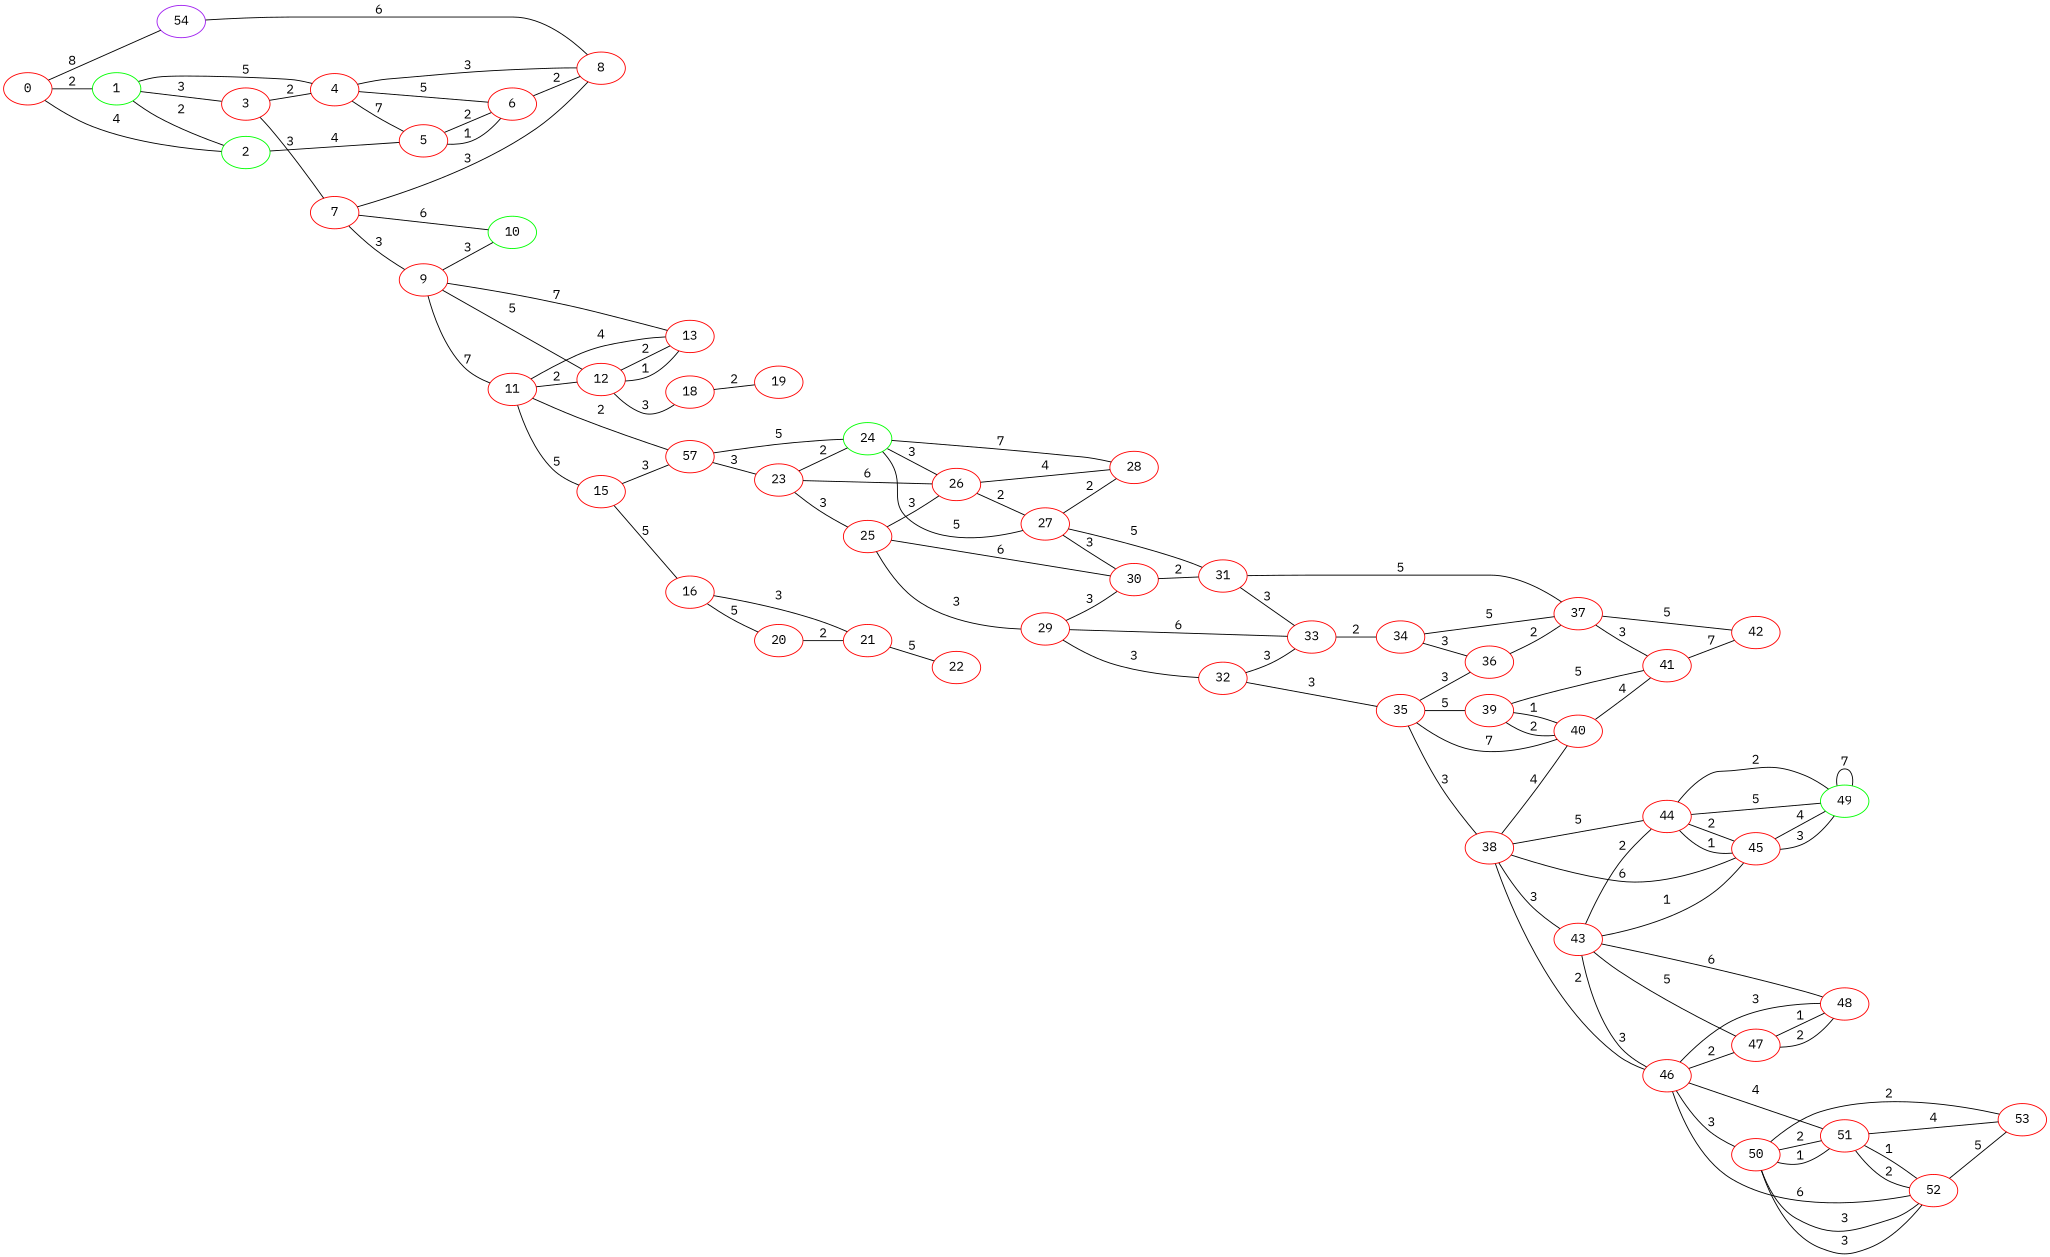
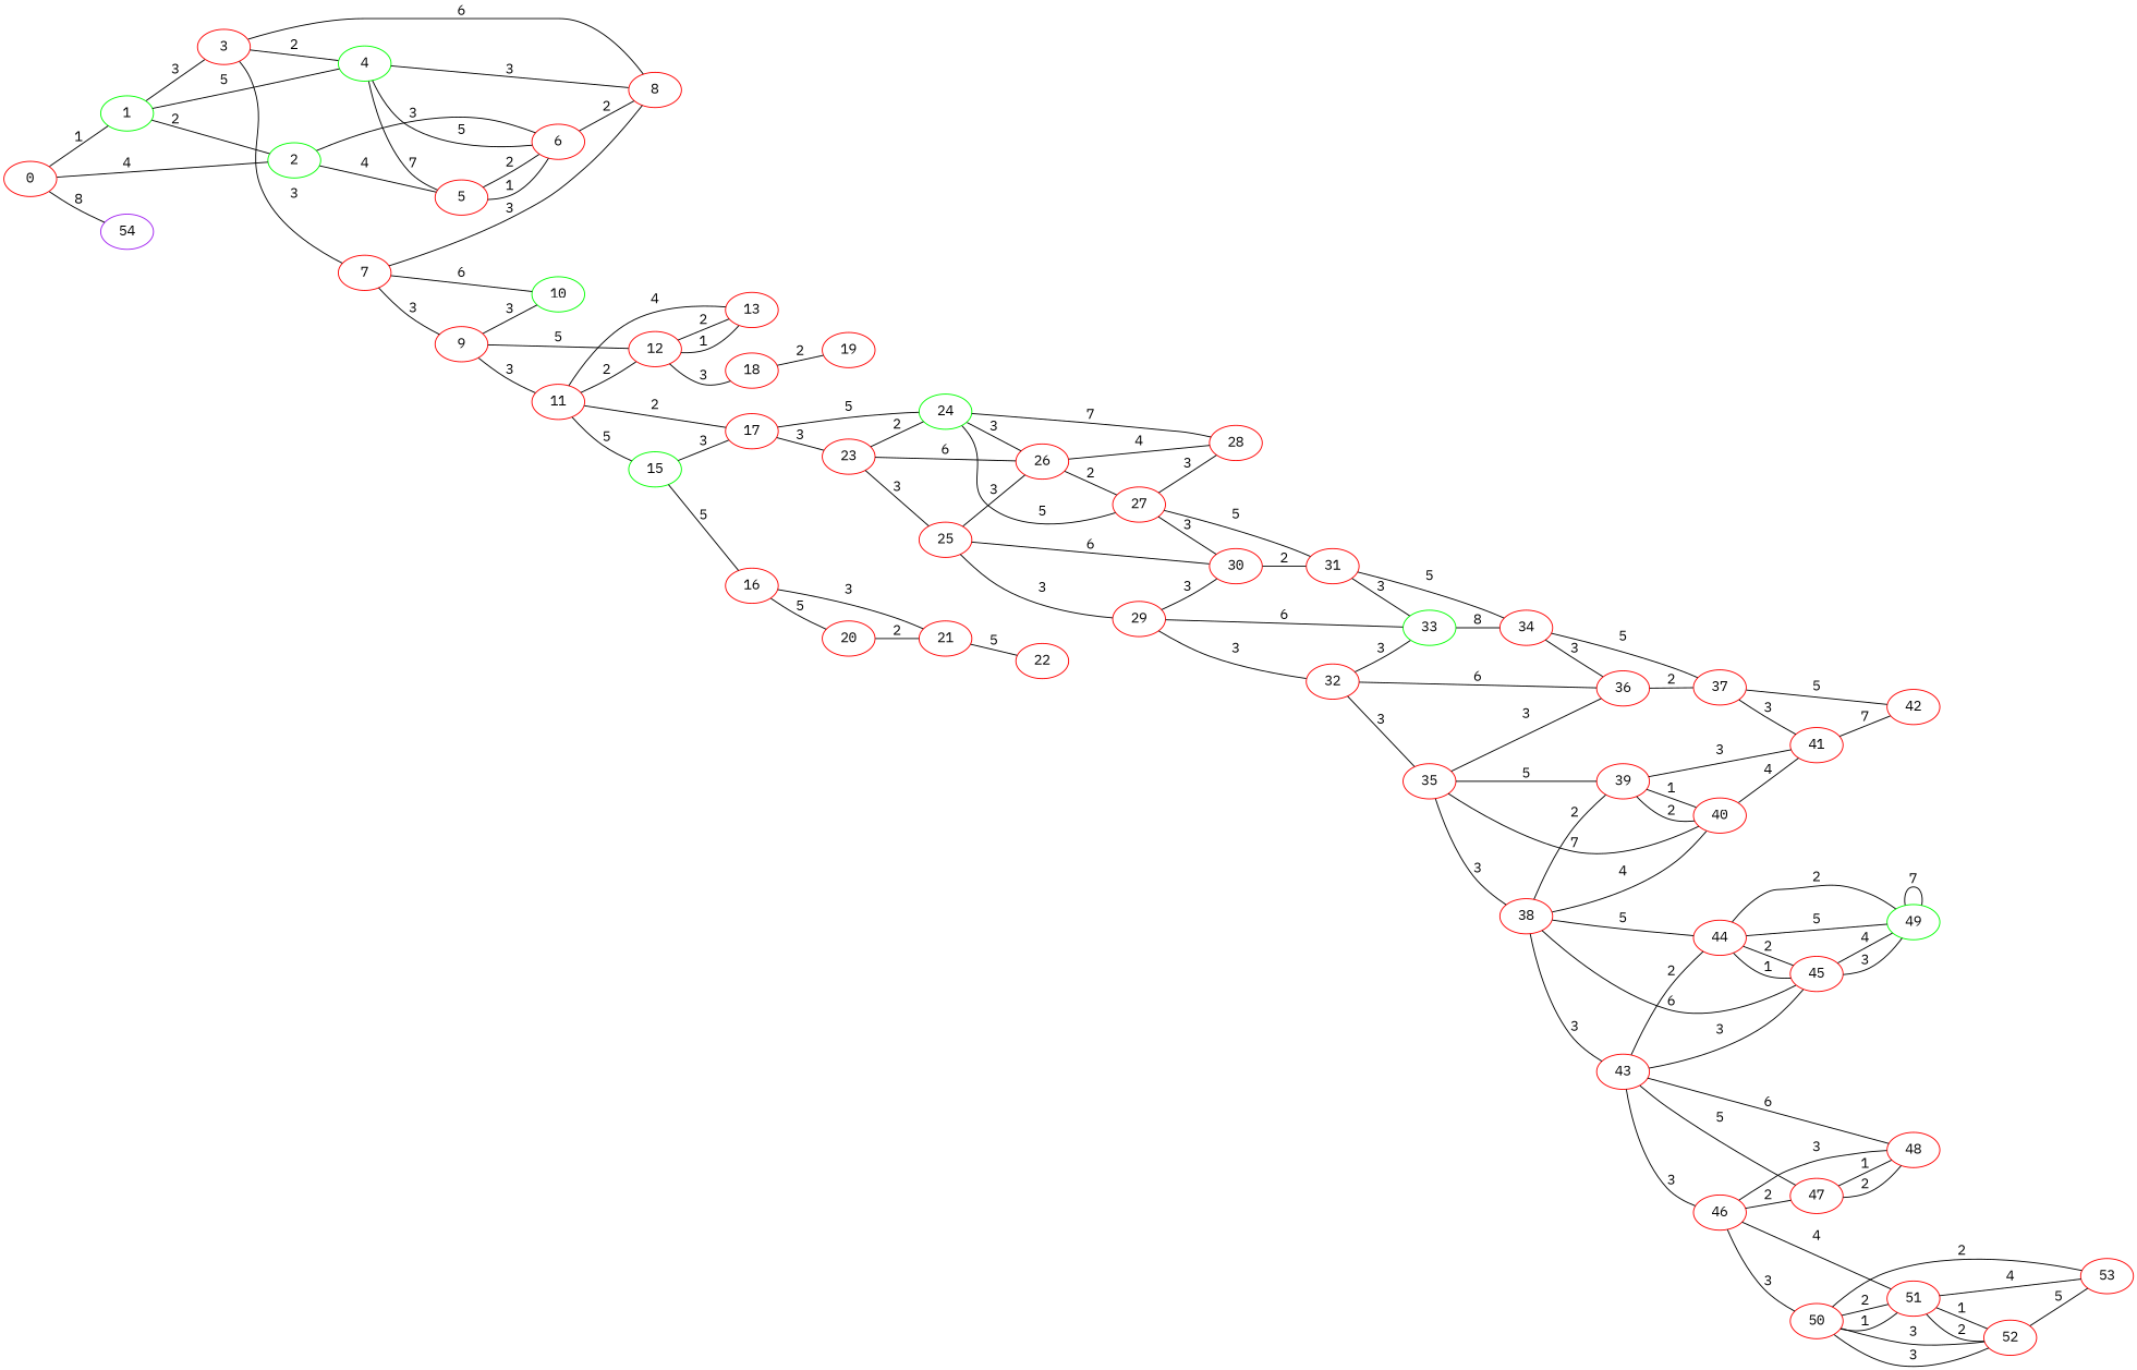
  graph {
    fontname="IBM Plex Mono"
    rankdir=LR
    node [color=red fontname="IBM Plex Mono" weight=1]
    edge [fontname="IBM Plex Mono"]
    1 [color=green weight=2]
    0
    2 [color=green weight=2]
    54 [color=purple weight=4]
    3
-   4 [weight=2]
+   4 [color=green weight=2]
    5
    6
    7
    8
    9
    10 [color=green]
    11
    12
    13
-   15
-   17 [label=57]
+   15 [color=green]
+   17
    18
    16
    23
    24 [color=green weight=2]
    19
    20
    21
    22
    25
    26
    27
    28
    29
    30
    31
    32
-   33
+   33 [color=green]
    34
    35
    36
    37
    38
    39
    40
    41
    42
    43
    44
    45
    46
    47
    48
    49 [color=green weight=2]
    50
    51
    52
    53
    1 -- 2 [label=2]
    1 -- 3 [label=3]
    1 -- 4 [label=5]
-   0 -- 1 [label=2]
+   0 -- 1 [label=1]
    0 -- 2 [label=4]
    0 -- 54 [label=8]
    2 -- 5 [label=4]
+   2 -- 6 [label=3]
    3 -- 4 [label=2]
    3 -- 7 [label=3]
-   54 -- 8 [label=6]
+   3 -- 8 [label=6]
    4 -- 5 [label=7]
    4 -- 6 [label=5]
    4 -- 8 [label=3]
    5 -- 6 [label=2]
    5 -- 6 [label=1]
    6 -- 8 [label=2]
    7 -- 8 [label=3]
    7 -- 9 [label=3]
    7 -- 10 [label=6]
    9 -- 10 [label=3]
-   9 -- 11 [label=7]
+   9 -- 11 [label=3]
    9 -- 12 [label=5]
-   9 -- 13 [label=7]
    11 -- 12 [label=2]
    11 -- 13 [label=4]
    11 -- 15 [label=5]
    11 -- 17 [label=2]
    12 -- 13 [label=2]
    12 -- 13 [label=1]
    12 -- 18 [label=3]
    15 -- 17 [label=3]
    15 -- 16 [label=5]
    17 -- 23 [label=3]
    17 -- 24 [label=5]
    18 -- 19 [label=2]
    16 -- 20 [label=5]
    16 -- 21 [label=3]
    23 -- 24 [label=2]
    23 -- 25 [label=3]
    23 -- 26 [label=6]
    24 -- 26 [label=3]
    24 -- 27 [label=5]
    24 -- 28 [label=7]
    20 -- 21 [label=2]
    21 -- 22 [label=5]
    25 -- 26 [label=3]
    25 -- 29 [label=3]
    25 -- 30 [label=6]
    26 -- 27 [label=2]
    26 -- 28 [label=4]
-   27 -- 28 [label=2]
+   27 -- 28 [label=3]
    27 -- 30 [label=3]
    27 -- 31 [label=5]
    29 -- 30 [label=3]
    29 -- 32 [label=3]
    29 -- 33 [label=6]
    30 -- 31 [label=2]
    31 -- 33 [label=3]
-   31 -- 37 [label=5]
+   31 -- 34 [label=5]
    32 -- 33 [label=3]
    32 -- 35 [label=3]
-   33 -- 34 [label=2]
+   32 -- 36 [label=6]
+   33 -- 34 [label=8]
    34 -- 36 [label=3]
    34 -- 37 [label=5]
    35 -- 36 [label=3]
    35 -- 38 [label=3]
    35 -- 39 [label=5]
    35 -- 40 [label=7]
    36 -- 37 [label=2]
    37 -- 41 [label=3]
    37 -- 42 [label=5]
-   38 -- 46 [label=2]
+   38 -- 39 [label=2]
    38 -- 40 [label=4]
    38 -- 43 [label=3]
    38 -- 44 [label=5]
    38 -- 45 [label=6]
    39 -- 40 [label=1]
    39 -- 40 [label=2]
-   39 -- 41 [label=5]
+   39 -- 41 [label=3]
    40 -- 41 [label=4]
    41 -- 42 [label=7]
    43 -- 44 [label=2]
-   43 -- 45 [label=1]
+   43 -- 45 [label=3]
    43 -- 46 [label=3]
    43 -- 47 [label=5]
    43 -- 48 [label=6]
    44 -- 45 [label=2]
    44 -- 45 [label=1]
    44 -- 49 [label=2]
    44 -- 49 [label=5]
    45 -- 49 [label=4]
    45 -- 49 [label=3]
    46 -- 47 [label=2]
    46 -- 48 [label=3]
    46 -- 50 [label=3]
    46 -- 51 [label=4]
-   46 -- 52 [label=6]
    47 -- 48 [label=1]
    47 -- 48 [label=2]
    49 -- 49 [label=7]
    50 -- 51 [label=2]
    50 -- 51 [label=1]
    50 -- 52 [label=3]
    50 -- 52 [label=3]
    50 -- 53 [label=2]
    51 -- 52 [label=1]
    51 -- 52 [label=2]
    51 -- 53 [label=4]
    52 -- 53 [label=5]
  }
